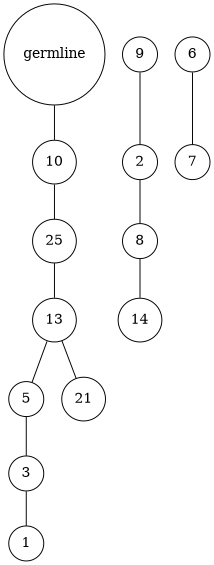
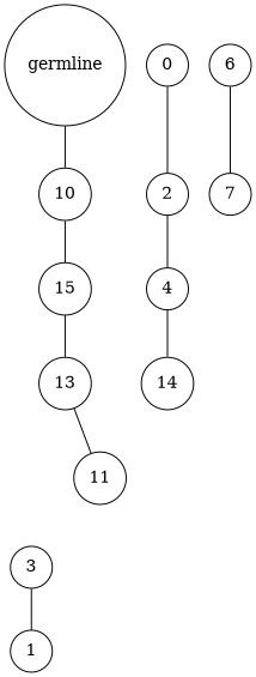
  graph {
    rankdir=UD
    splines=line
    node [shape=circle]
    n1 [label=germline]
    n2 [label=10]
-   n3 [label=25]
+   n3 [label=15]
    n4 [label=13]
-   n5 [label=5]
-   n6 [label=21]
+   n6 [label=11]
    n7 [label=3]
    n8 [label=1]
-   n9 [label=9]
+   n9 [label=0]
    n10 [label=2]
-   n11 [label=8]
+   n11 [label=4]
    n12 [label=14]
    n13 [label=6]
    n14 [label=7]
    n1 -- n2
    n2 -- n3
    n3 -- n4
-   n4 -- n5
    n4 -- n6
-   n5 -- n7
    n7 -- n8
    n9 -- n10
    n10 -- n11
    n11 -- n12
    n13 -- n14
  }
